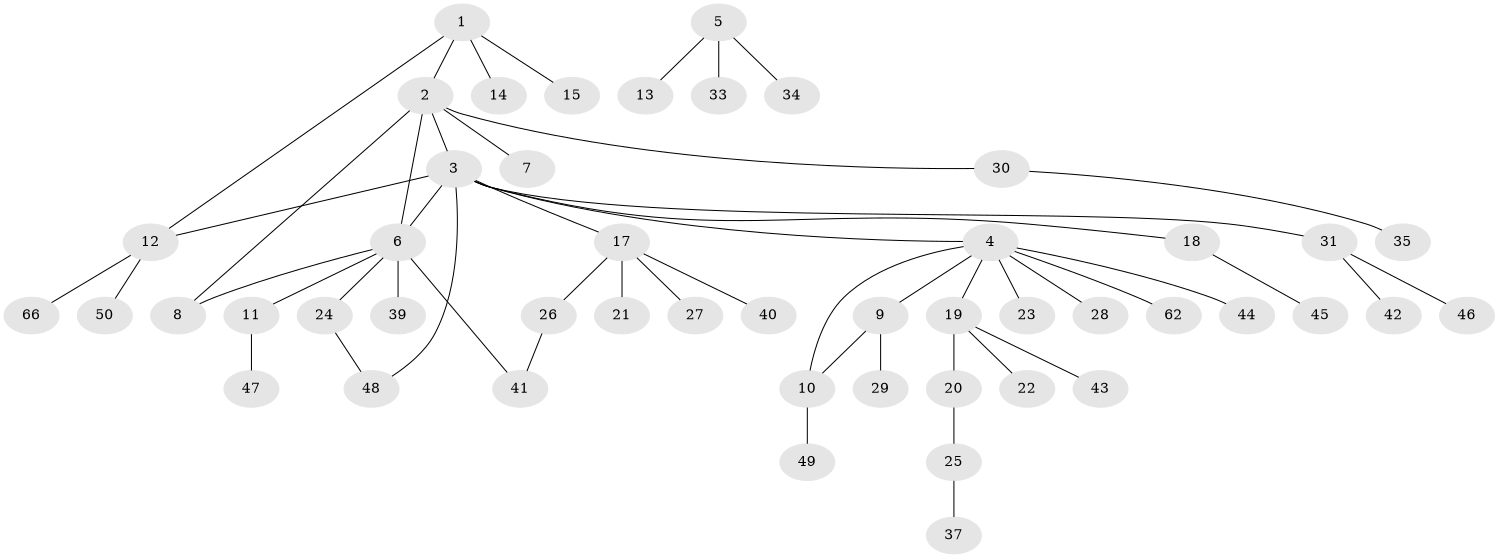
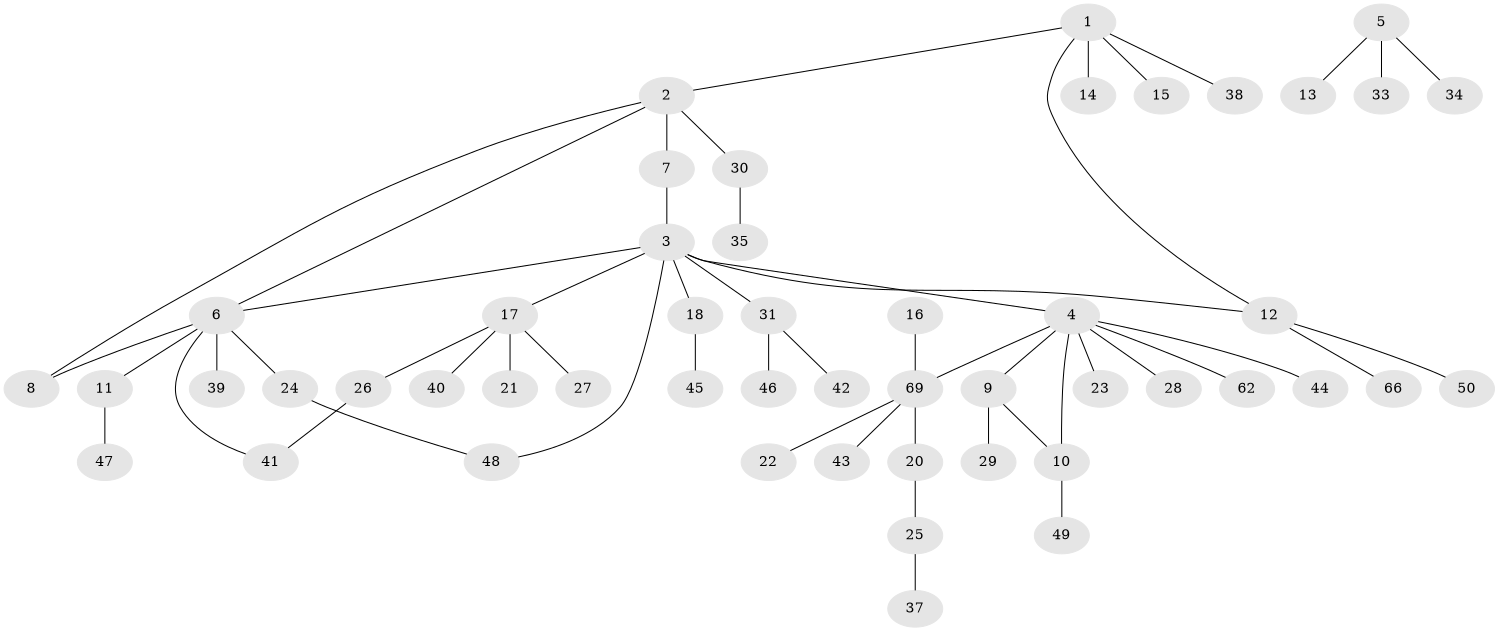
  graph {
    node [color=gray90 style=filled]
    1
    2
    12
    14
    15
+   38
    3
    6
    7
    30
    8
    n12 [label=66]
    50
    4
    17
    18
    31
    48
    11
    24
    39
    41
    35
    9
    10
-   19
+   19 [label=69]
    23
    28
    n29 [label=62]
    44
    21
    26
    27
    40
    45
    42
    46
    5
    13
    33
    34
    29
    49
    20
    22
    43
    47
+   16
    25
    37
    1 -- 2
    1 -- 12
    1 -- 14
    1 -- 15
-   2 -- 3
+   1 -- 38
+   7 -- 3
    2 -- 6
    2 -- 7
    2 -- 30
    2 -- 8
    12 -- n12
    12 -- 50
    3 -- 12
    3 -- 6
    3 -- 4
    3 -- 17
    3 -- 18
    3 -- 31
    3 -- 48
    6 -- 8
    6 -- 11
    6 -- 24
    6 -- 39
    6 -- 41
    30 -- 35
    4 -- 9
    4 -- 10
    4 -- 19
    4 -- 23
    4 -- 28
    4 -- n29
    4 -- 44
    17 -- 21
    17 -- 26
    17 -- 27
    17 -- 40
    18 -- 45
    31 -- 42
    31 -- 46
    11 -- 47
    24 -- 48
    9 -- 10
    9 -- 29
    10 -- 49
    19 -- 20
    19 -- 22
    19 -- 43
    26 -- 41
    5 -- 13
    5 -- 33
    5 -- 34
    20 -- 25
+   16 -- 19
    25 -- 37
  }
